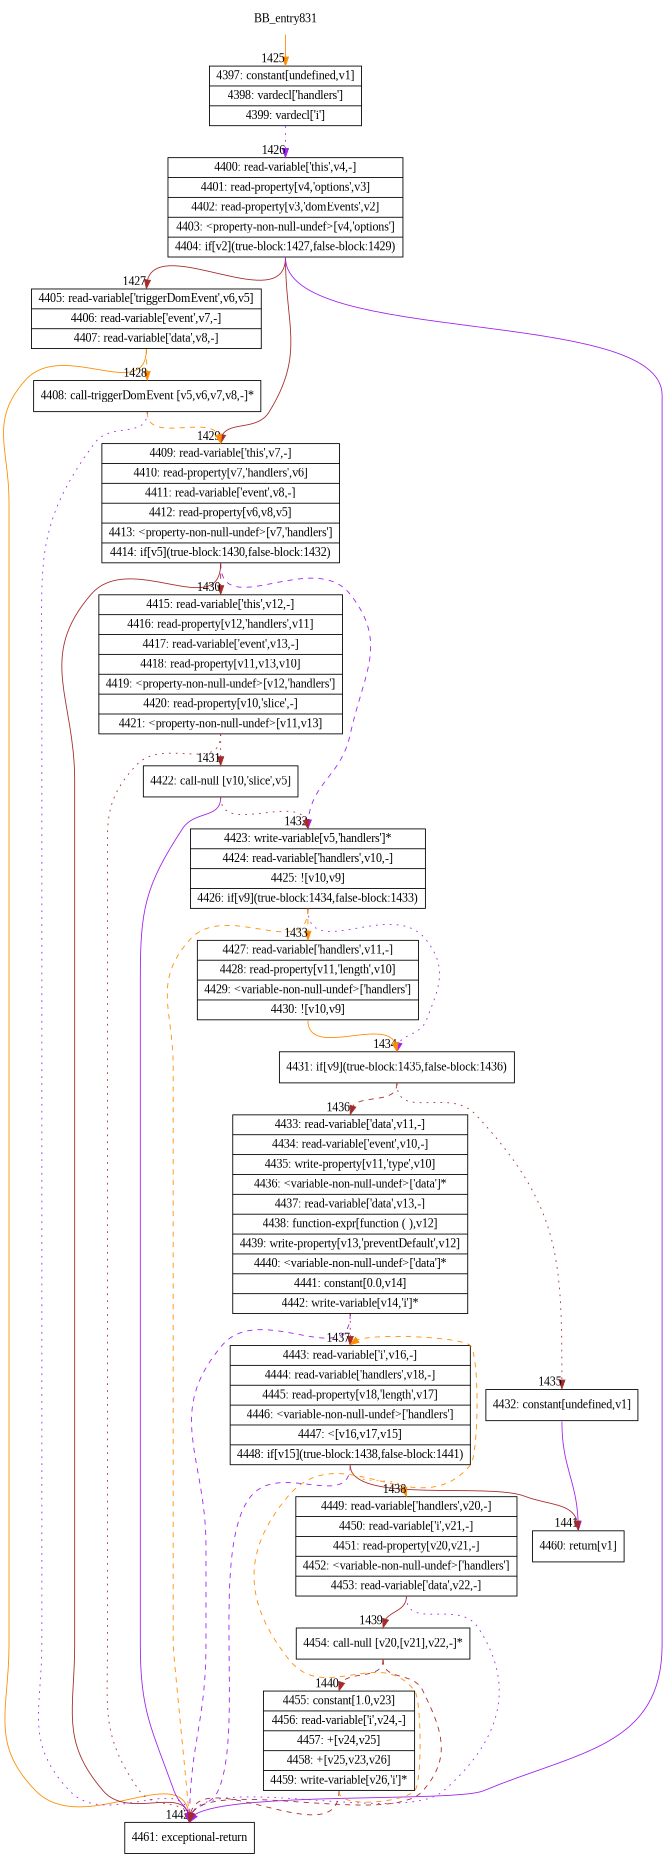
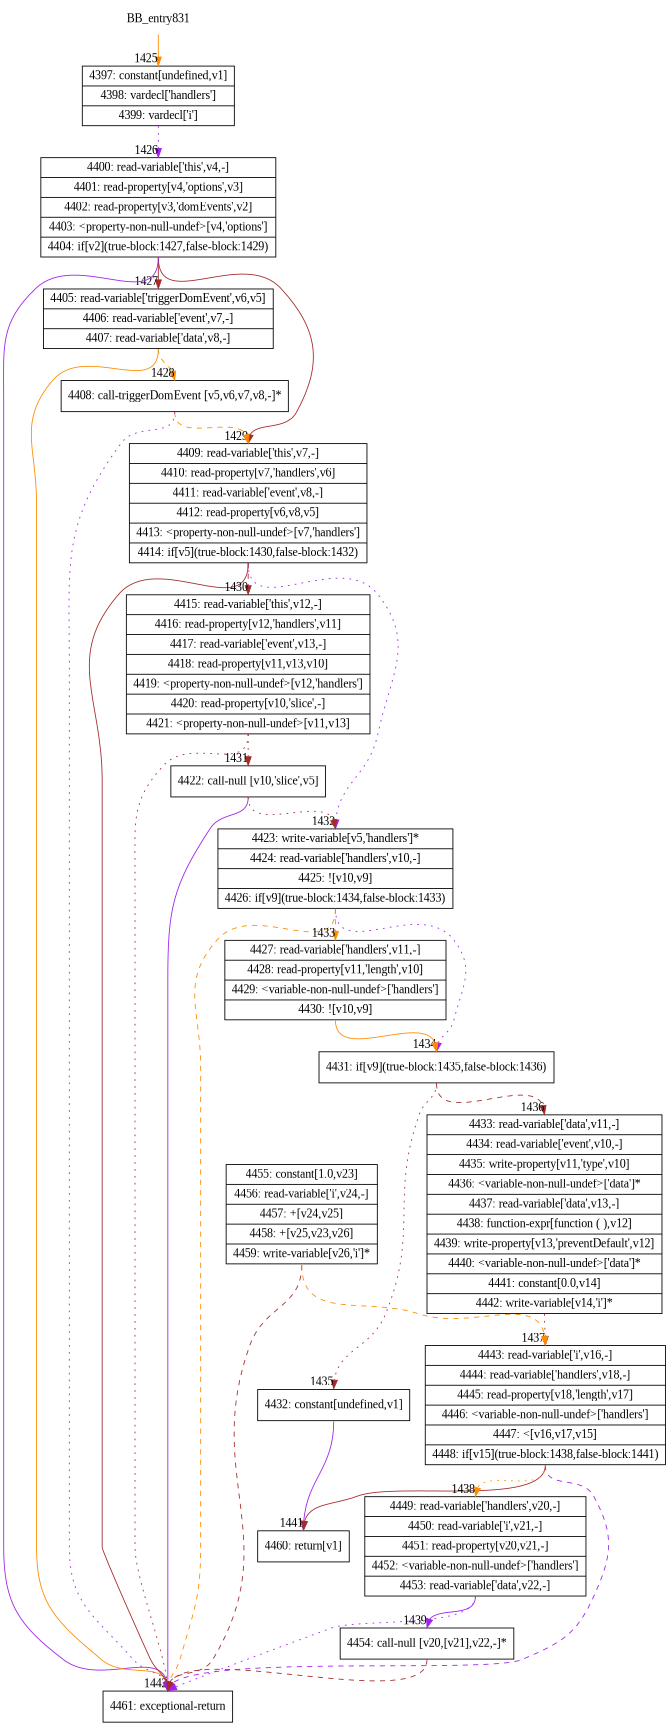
  digraph {
    fontname="Liberation Serif"
    rankdir=TD
    node [fontname="Liberation Serif" shape=record]
    edge [color=brown fontname="Liberation Serif" headport=n style=dashed tailport=s]
    n1 [label=BB_entry831 shape=none]
    n2 [label="{4397: constant[undefined,v1]|4398: vardecl['handlers']|4399: vardecl['i']}"]
    n3 [label="{4400: read-variable['this',v4,-]|4401: read-property[v4,'options',v3]|4402: read-property[v3,'domEvents',v2]|4403: \<property-non-null-undef\>[v4,'options']|4404: if[v2](true-block:1427,false-block:1429)}"]
    n4 [label="{4405: read-variable['triggerDomEvent',v6,v5]|4406: read-variable['event',v7,-]|4407: read-variable['data',v8,-]}"]
    n5 [label="{4409: read-variable['this',v7,-]|4410: read-property[v7,'handlers',v6]|4411: read-variable['event',v8,-]|4412: read-property[v6,v8,v5]|4413: \<property-non-null-undef\>[v7,'handlers']|4414: if[v5](true-block:1430,false-block:1432)}"]
    n6 [label="{4461: exceptional-return}"]
    n7 [label="{4408: call-triggerDomEvent [v5,v6,v7,v8,-]*}"]
    n8 [label="{4423: write-variable[v5,'handlers']*|4424: read-variable['handlers',v10,-]|4425: ![v10,v9]|4426: if[v9](true-block:1434,false-block:1433)}"]
    n9 [label="{4415: read-variable['this',v12,-]|4416: read-property[v12,'handlers',v11]|4417: read-variable['event',v13,-]|4418: read-property[v11,v13,v10]|4419: \<property-non-null-undef\>[v12,'handlers']|4420: read-property[v10,'slice',-]|4421: \<property-non-null-undef\>[v11,v13]}"]
    n10 [label="{4431: if[v9](true-block:1435,false-block:1436)}"]
    n11 [label="{4427: read-variable['handlers',v11,-]|4428: read-property[v11,'length',v10]|4429: \<variable-non-null-undef\>['handlers']|4430: ![v10,v9]}"]
    n12 [label="{4422: call-null [v10,'slice',v5]}"]
    n13 [label="{4432: constant[undefined,v1]}"]
    n14 [label="{4433: read-variable['data',v11,-]|4434: read-variable['event',v10,-]|4435: write-property[v11,'type',v10]|4436: \<variable-non-null-undef\>['data']*|4437: read-variable['data',v13,-]|4438: function-expr[function ( ),v12]|4439: write-property[v13,'preventDefault',v12]|4440: \<variable-non-null-undef\>['data']*|4441: constant[0.0,v14]|4442: write-variable[v14,'i']*}"]
    n15 [label="{4460: return[v1]}"]
    n16 [label="{4443: read-variable['i',v16,-]|4444: read-variable['handlers',v18,-]|4445: read-property[v18,'length',v17]|4446: \<variable-non-null-undef\>['handlers']|4447: \<[v16,v17,v15]|4448: if[v15](true-block:1438,false-block:1441)}"]
    n17 [label="{4449: read-variable['handlers',v20,-]|4450: read-variable['i',v21,-]|4451: read-property[v20,v21,-]|4452: \<variable-non-null-undef\>['handlers']|4453: read-variable['data',v22,-]}"]
    n18 [label="{4454: call-null [v20,[v21],v22,-]*}"]
    n19 [label="{4455: constant[1.0,v23]|4456: read-variable['i',v24,-]|4457: +[v24,v25]|4458: +[v25,v23,v26]|4459: write-variable[v26,'i']*}"]
    n1 -> n2 [color=darkorange headlabel="    1425" style=solid]
    n2 -> n3 [color=purple headlabel="      1426" style=dotted]
    n3 -> n4 [headlabel="      1427" style=solid]
    n3 -> n5 [headlabel="      1429" style=solid]
    n3 -> n6 [color=purple headlabel="      1442" style=solid]
    n4 -> n6 [color=darkorange style=solid]
    n4 -> n7 [color=darkorange headlabel="      1428"]
    n5 -> n6 [style=solid]
-   n5 -> n8 [color=purple headlabel="      1432"]
+   n5 -> n8 [color=purple headlabel="      1432" style=dotted]
    n5 -> n9 [headlabel="      1430"]
    n7 -> n5 [color=darkorange]
    n7 -> n6 [color=purple style=dotted]
    n8 -> n6 [color=darkorange]
    n8 -> n10 [color=purple headlabel="      1434" style=dotted]
    n8 -> n11 [color=darkorange headlabel="      1433"]
    n9 -> n6 [style=dotted]
    n9 -> n12 [headlabel="      1431" style=dotted]
    n10 -> n13 [headlabel="      1435" style=dotted]
    n10 -> n14 [headlabel="      1436"]
    n11 -> n10 [color=darkorange style=solid]
    n12 -> n6 [color=purple style=solid]
    n12 -> n8 [style=dotted]
    n13 -> n15 [color=purple headlabel="      1441" style=solid]
-   n14 -> n6 [color=purple]
    n14 -> n16 [headlabel="      1437" style=dotted]
    n16 -> n6 [color=purple]
    n16 -> n15 [style=solid]
    n16 -> n17 [color=darkorange headlabel="      1438" style=dotted]
    n17 -> n6 [color=purple style=dotted]
-   n17 -> n18 [headlabel="      1439" style=solid]
+   n17 -> n18 [color=purple headlabel="      1439" style=solid]
    n18 -> n6
-   n18 -> n19 [headlabel="      1440"]
    n19 -> n6
    n19 -> n16 [color=darkorange]
  }
